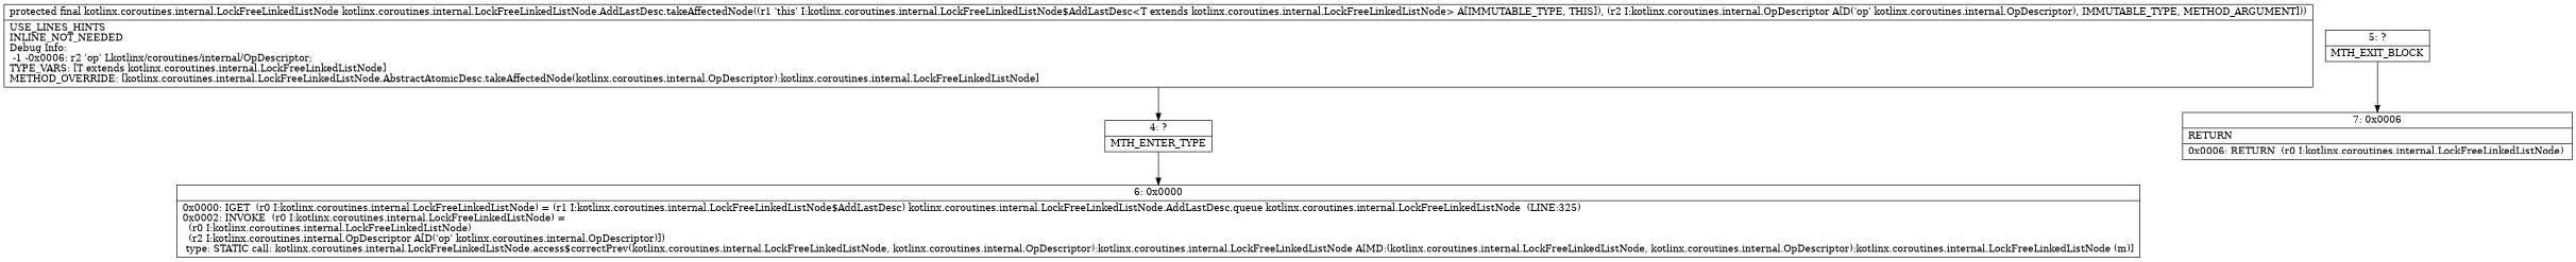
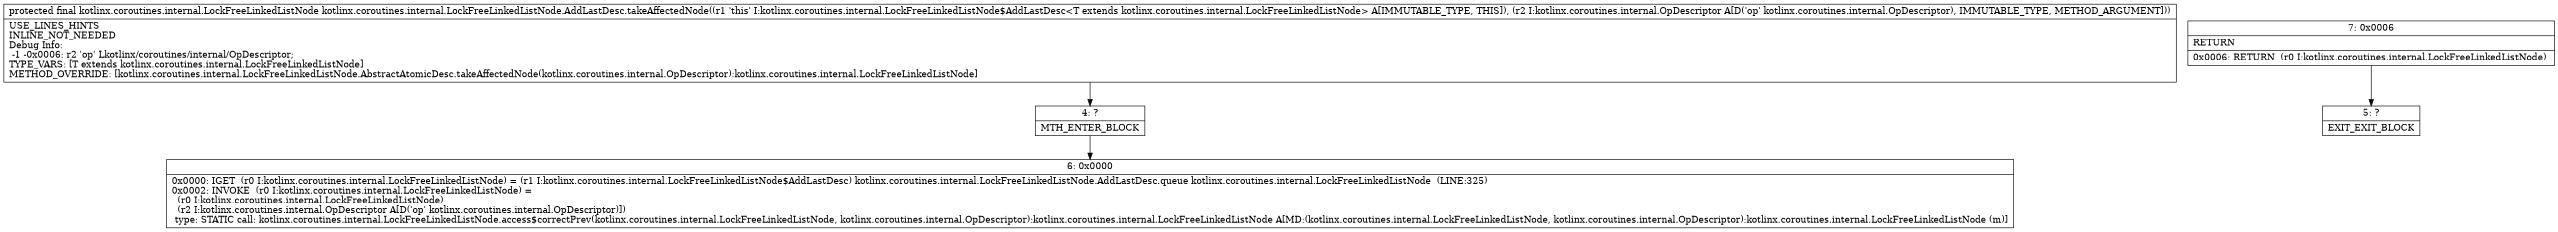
  digraph {
    node [shape=record]
-   n1 [label="{4\:\ ?|MTH_ENTER_TYPE\l}"]
+   n1 [label="{4\:\ ?|MTH_ENTER_BLOCK\l}"]
    n2 [label="{6\:\ 0x0000|0x0000: IGET  (r0 I:kotlinx.coroutines.internal.LockFreeLinkedListNode) = (r1 I:kotlinx.coroutines.internal.LockFreeLinkedListNode$AddLastDesc) kotlinx.coroutines.internal.LockFreeLinkedListNode.AddLastDesc.queue kotlinx.coroutines.internal.LockFreeLinkedListNode  (LINE:325)\l0x0002: INVOKE  (r0 I:kotlinx.coroutines.internal.LockFreeLinkedListNode) = \l  (r0 I:kotlinx.coroutines.internal.LockFreeLinkedListNode)\l  (r2 I:kotlinx.coroutines.internal.OpDescriptor A[D('op' kotlinx.coroutines.internal.OpDescriptor)])\l type: STATIC call: kotlinx.coroutines.internal.LockFreeLinkedListNode.access$correctPrev(kotlinx.coroutines.internal.LockFreeLinkedListNode, kotlinx.coroutines.internal.OpDescriptor):kotlinx.coroutines.internal.LockFreeLinkedListNode A[MD:(kotlinx.coroutines.internal.LockFreeLinkedListNode, kotlinx.coroutines.internal.OpDescriptor):kotlinx.coroutines.internal.LockFreeLinkedListNode (m)]\l}"]
    n3 [label="{7\:\ 0x0006|RETURN\l|0x0006: RETURN  (r0 I:kotlinx.coroutines.internal.LockFreeLinkedListNode) \l}"]
-   n4 [label="{5\:\ ?|MTH_EXIT_BLOCK\l}"]
+   n4 [label="{5\:\ ?|EXIT_EXIT_BLOCK\l}"]
    n5 [label="{protected final kotlinx.coroutines.internal.LockFreeLinkedListNode kotlinx.coroutines.internal.LockFreeLinkedListNode.AddLastDesc.takeAffectedNode((r1 'this' I:kotlinx.coroutines.internal.LockFreeLinkedListNode$AddLastDesc\<T extends kotlinx.coroutines.internal.LockFreeLinkedListNode\> A[IMMUTABLE_TYPE, THIS]), (r2 I:kotlinx.coroutines.internal.OpDescriptor A[D('op' kotlinx.coroutines.internal.OpDescriptor), IMMUTABLE_TYPE, METHOD_ARGUMENT]))  | USE_LINES_HINTS\lINLINE_NOT_NEEDED\lDebug Info:\l  \-1 \-0x0006: r2 'op' Lkotlinx\/coroutines\/internal\/OpDescriptor;\lTYPE_VARS: [T extends kotlinx.coroutines.internal.LockFreeLinkedListNode]\lMETHOD_OVERRIDE: [kotlinx.coroutines.internal.LockFreeLinkedListNode.AbstractAtomicDesc.takeAffectedNode(kotlinx.coroutines.internal.OpDescriptor):kotlinx.coroutines.internal.LockFreeLinkedListNode]\l}"]
    n1 -> n2
-   n4 -> n3
+   n3 -> n4
    n5 -> n1
  }
